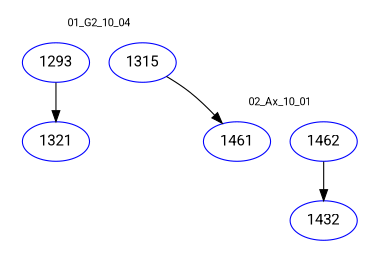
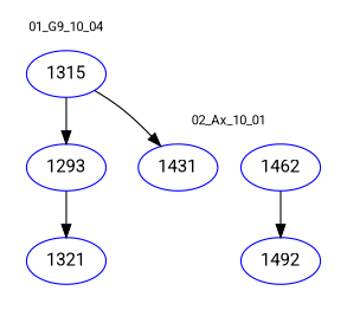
  digraph {
    fontname=Roboto
    node [color=blue fontname=Roboto]
    edge [color=black fontname=Roboto]
    n1 [label=1462]
-   n2 [label=1432]
-   n3 [label=1461]
+   n2 [label=1492]
+   n3 [label=1431]
    n4 [label=1315]
    n5 [label=1293]
    n6 [label=1321]
    subgraph cluster_1 {
      color=white
      fontsize=10
      label="02_Ax_10_01"
      n1
      n2
      n3
    }
    subgraph cluster_2 {
      color=white
      fontsize=10
-     label="01_G2_10_04"
+     label="01_G9_10_04"
      n4
      n5
      n6
    }
    n1 -> n2
    n4 -> n3
+   n4 -> n5
    n5 -> n6
  }
